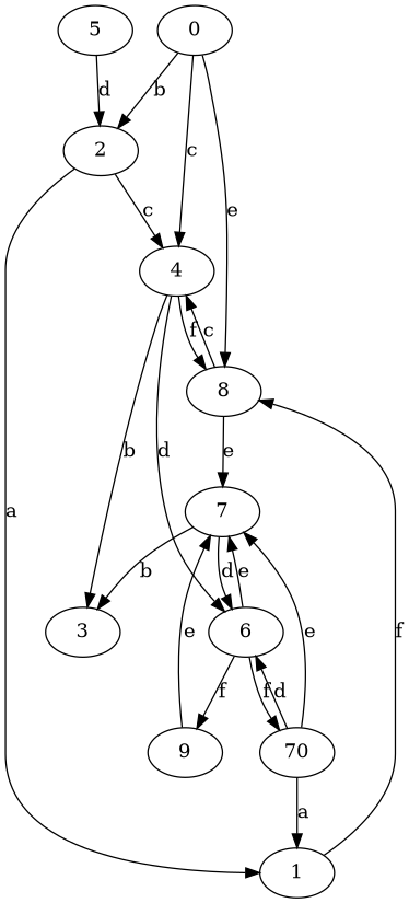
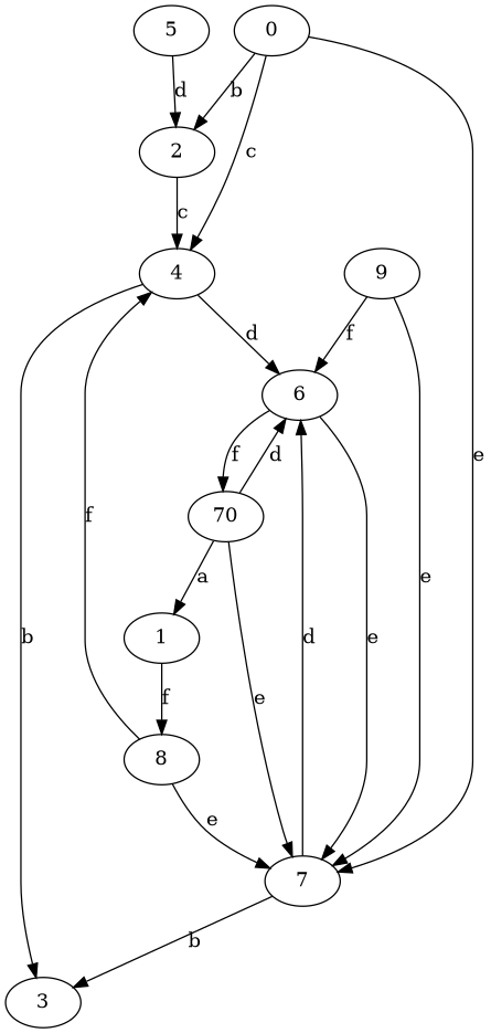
  strict digraph {
    0
    2
    4
    7
    1
    8
    3
    6
    5
    9
    n11 [label=70]
    0 -> 2 [label=b]
    0 -> 4 [label=c]
-   0 -> 8 [label=e]
+   0 -> 7 [label=e]
    2 -> 4 [label=c]
-   2 -> 1 [label=a]
-   4 -> 8 [label=f]
    4 -> 3 [label=b]
    4 -> 6 [label=d]
    7 -> 3 [label=b]
    7 -> 6 [label=d]
    1 -> 8 [label=f]
-   8 -> 4 [label=c]
+   8 -> 4 [label=f]
    8 -> 7 [label=e]
    6 -> 7 [label=e]
-   6 -> 9 [label=f]
+   9 -> 6 [label=f]
    6 -> n11 [label=f]
    5 -> 2 [label=d]
    9 -> 7 [label=e]
    n11 -> 7 [label=e]
    n11 -> 1 [label=a]
    n11 -> 6 [label=d]
  }
